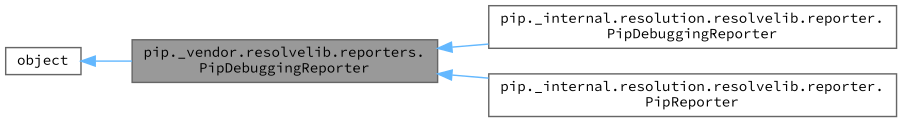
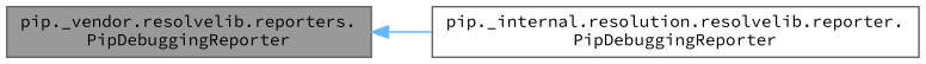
  digraph {
    fontname="Source Code Pro"
    rankdir=LR
    node [color=gray40 fillcolor=white fontname="Source Code Pro" fontsize=10 shape=box style=filled]
    edge [color=steelblue1 dir=back fontname="Source Code Pro" fontsize=10 labelfontname=Helvetica labelfontsize=10 style=solid]
    n1 [fillcolor=grey60 fontcolor=black height=0.2 label="pip._vendor.resolvelib.reporters.\lPipDebuggingReporter" width=0.4]
    n2 [height=0.2 label="pip._internal.resolution.resolvelib.reporter.\lPipDebuggingReporter" width=0.4]
-   n3 [height=0.2 label="pip._internal.resolution.resolvelib.reporter.\lPipReporter" width=0.4]
-   n4 [height=0.2 label=object width=0.4]
    n1 -> n2
-   n1 -> n3
-   n4 -> n1
  }
